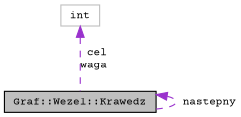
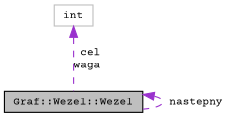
  digraph {
    fontname="Courier Prime"
    node [fontname="Courier Prime" fontsize=10 shape=record style=filled]
    edge [color=darkorchid3 dir=back fontname="Courier Prime" fontsize=10 labelfontname=Helvetica labelfontsize=10 style=dashed]
-   n1 [color=black fillcolor=grey75 fontcolor=black height=0.2 label="Graf::Wezel::Krawedz" width=0.4]
+   n1 [color=black fillcolor=grey75 fontcolor=black height=0.2 label="Graf::Wezel::Wezel" width=0.4]
    n2 [color=grey75 fillcolor=white height=0.2 label=int width=0.4]
    n1 -> n1 [label=" nastepny"]
    n2 -> n1 [label=" cel\nwaga"]
  }
